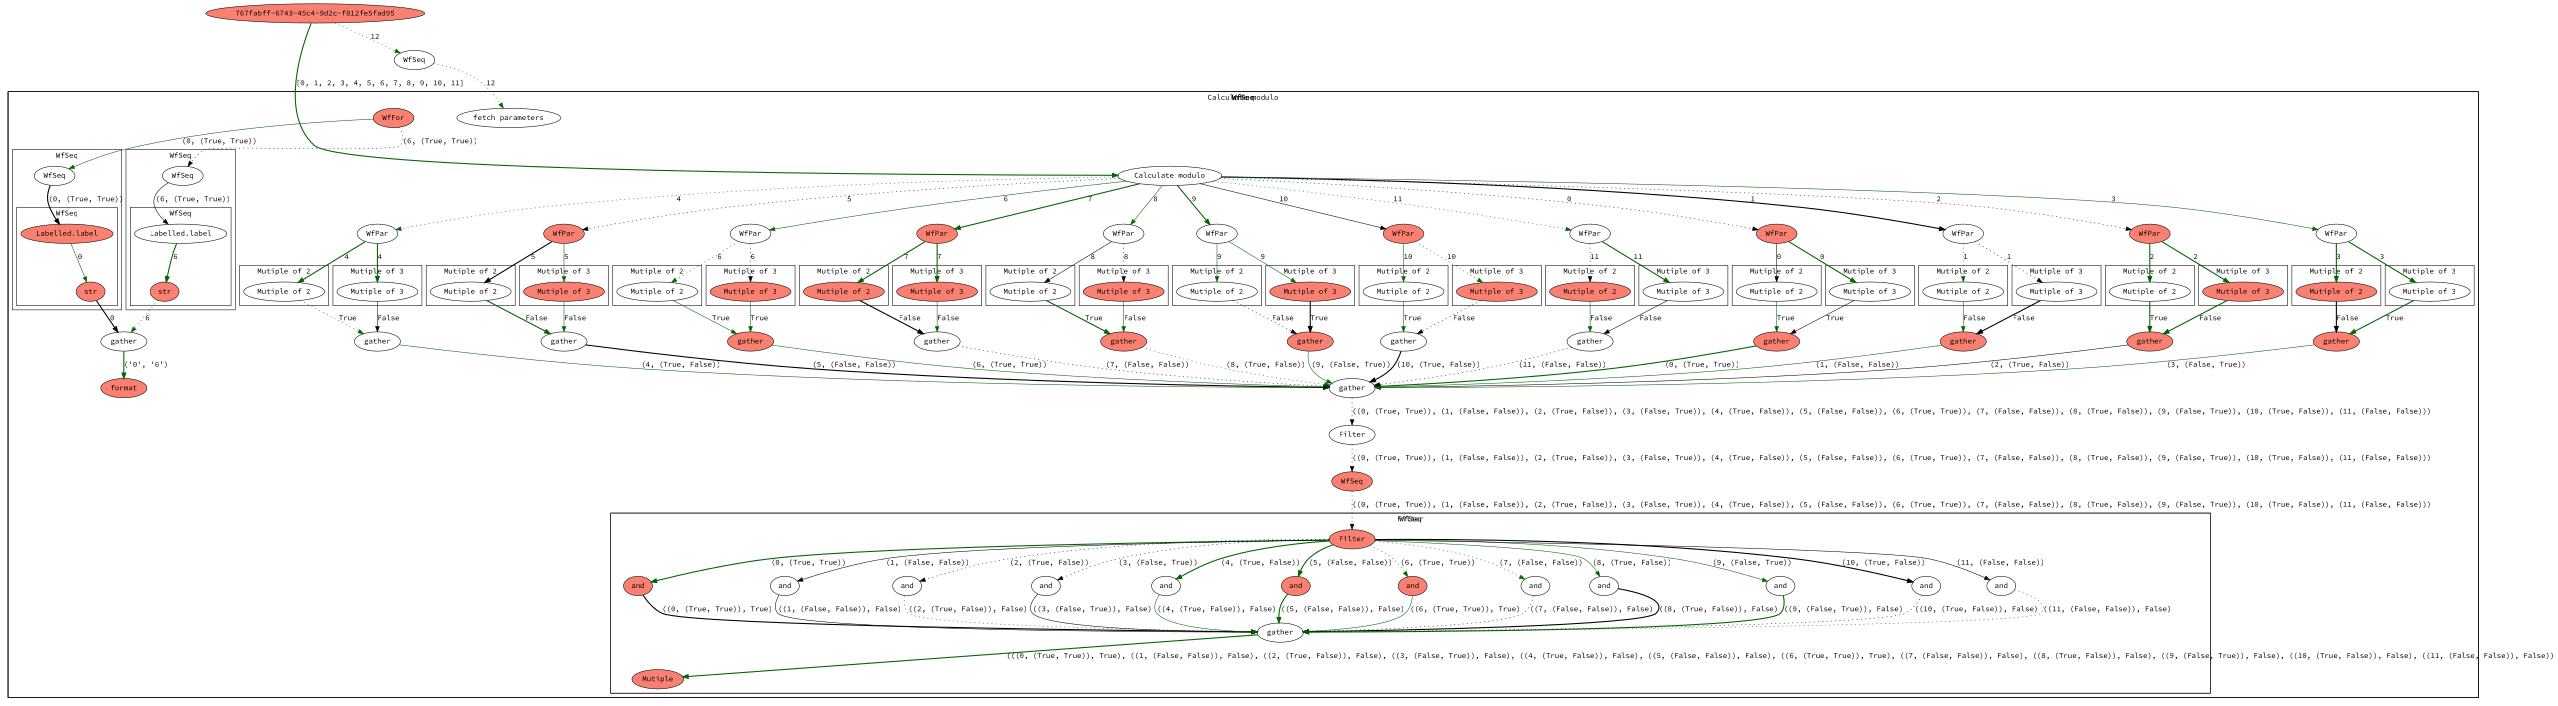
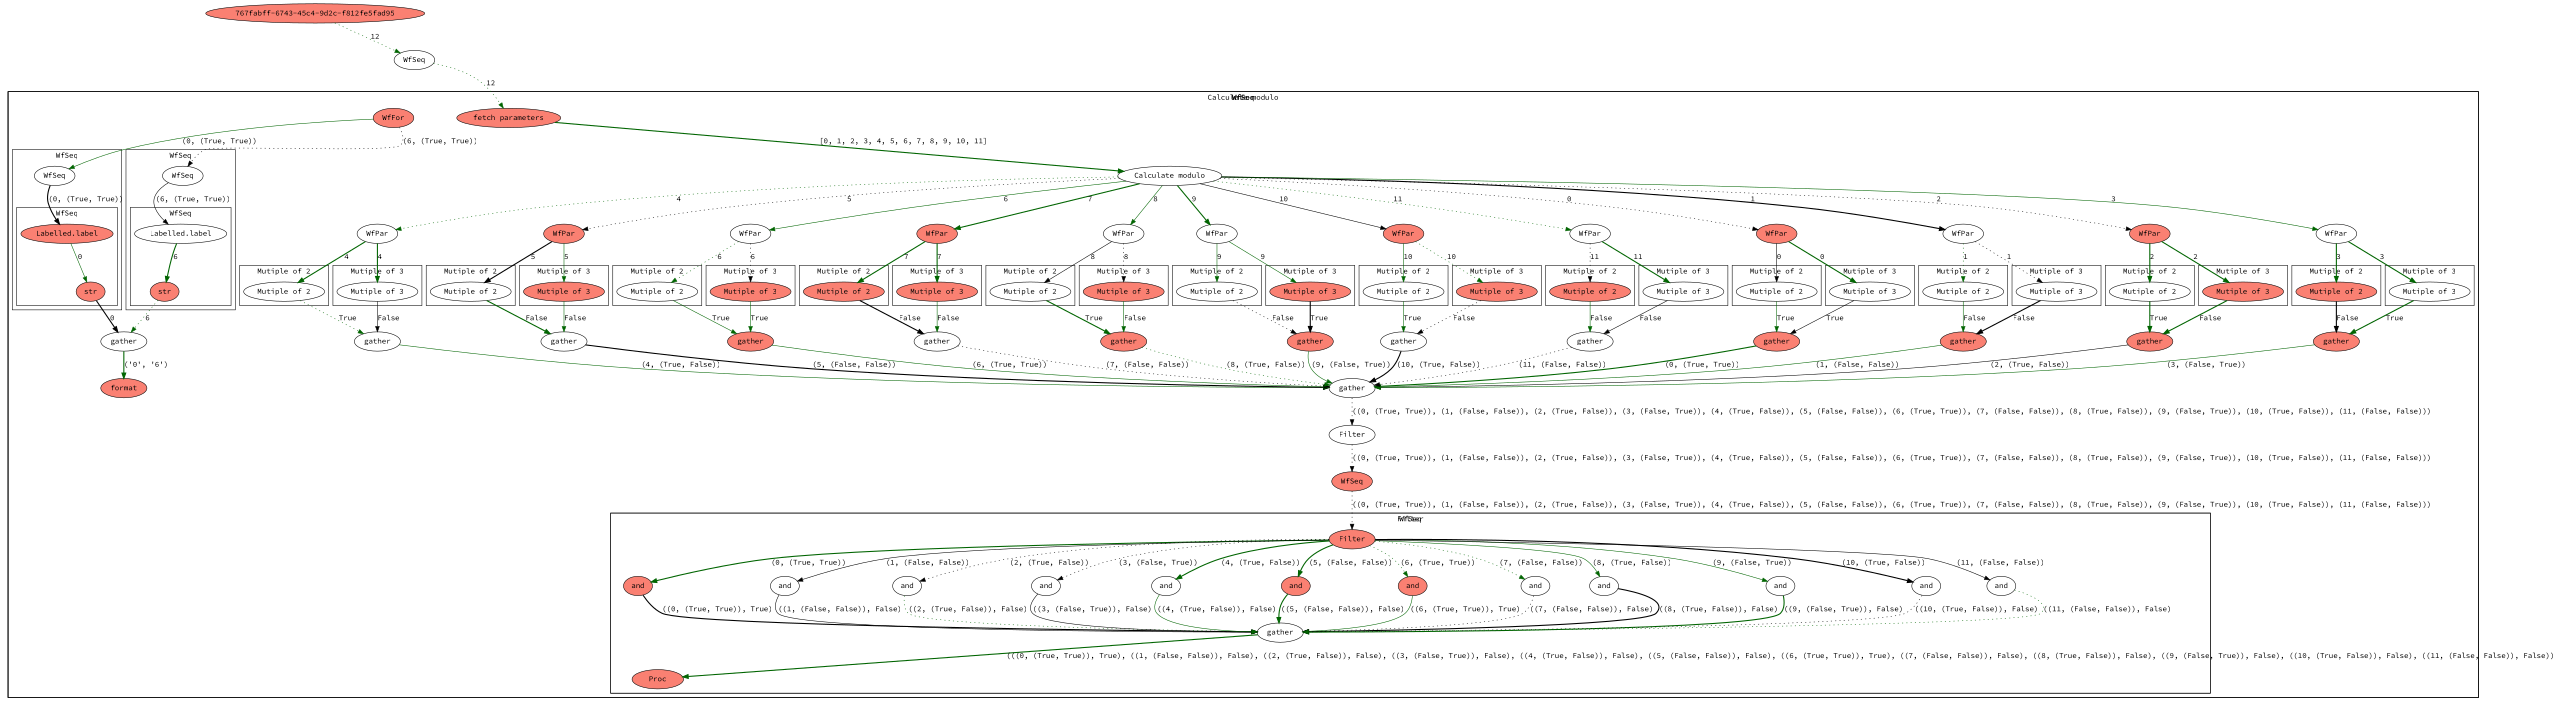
  digraph {
    fontname="Source Code Pro"
    node [fillcolor=white fontname="Source Code Pro" style=filled]
    edge [color=darkgreen fontname="Source Code Pro" style=bold]
    n1 [label="Mutiple of 2"]
    n2 [label="Mutiple of 3"]
    n3 [label="Mutiple of 2"]
    n4 [label="Mutiple of 3"]
    n5 [label="Mutiple of 2"]
    n6 [fillcolor=salmon label="Mutiple of 3"]
    n7 [fillcolor=salmon label="Mutiple of 2"]
    n8 [label="Mutiple of 3"]
    n9 [label="Mutiple of 2"]
    n10 [label="Mutiple of 3"]
    n11 [label="Mutiple of 2"]
    n12 [fillcolor=salmon label="Mutiple of 3"]
    n13 [label="Mutiple of 2"]
    n14 [fillcolor=salmon label="Mutiple of 3"]
    n15 [fillcolor=salmon label="Mutiple of 2"]
    n16 [fillcolor=salmon label="Mutiple of 3"]
    n17 [label="Mutiple of 2"]
    n18 [fillcolor=salmon label="Mutiple of 3"]
    n19 [label="Mutiple of 2"]
    n20 [fillcolor=salmon label="Mutiple of 3"]
    n21 [label="Mutiple of 2"]
    n22 [fillcolor=salmon label="Mutiple of 3"]
    n23 [fillcolor=salmon label="Mutiple of 2"]
    n24 [label="Mutiple of 3"]
    n25 [fillcolor=salmon label=Filter]
    n26 [fillcolor=salmon label=and]
    n27 [label=and]
    n28 [label=and]
    n29 [label=and]
    n30 [label=and]
    n31 [fillcolor=salmon label=and]
    n32 [fillcolor=salmon label=and]
    n33 [label=and]
    n34 [label=and]
    n35 [label=and]
    n36 [label=and]
    n37 [label=and]
    n38 [label=gather]
-   n39 [fillcolor=salmon label=Mutiple]
+   n39 [fillcolor=salmon label=Proc]
    n40 [fillcolor=salmon label="Labelled.label"]
    n41 [fillcolor=salmon label=str]
    n42 [label=WfSeq]
    n43 [label="Labelled.label"]
    n44 [fillcolor=salmon label=str]
    n45 [label=WfSeq]
-   n46 [label="fetch parameters"]
+   n46 [fillcolor=salmon label="fetch parameters"]
    n47 [label="Calculate modulo"]
    n48 [fillcolor=salmon label=WfPar]
    n49 [fillcolor=salmon label=gather]
    n50 [label=WfPar]
    n51 [fillcolor=salmon label=gather]
    n52 [fillcolor=salmon label=WfPar]
    n53 [fillcolor=salmon label=gather]
    n54 [label=WfPar]
    n55 [fillcolor=salmon label=gather]
    n56 [label=WfPar]
    n57 [label=gather]
    n58 [fillcolor=salmon label=WfPar]
    n59 [label=gather]
    n60 [label=WfPar]
    n61 [fillcolor=salmon label=gather]
    n62 [fillcolor=salmon label=WfPar]
    n63 [label=gather]
    n64 [label=WfPar]
    n65 [fillcolor=salmon label=gather]
    n66 [label=WfPar]
    n67 [fillcolor=salmon label=gather]
    n68 [fillcolor=salmon label=WfPar]
    n69 [label=gather]
    n70 [label=WfPar]
    n71 [label=gather]
    n72 [label=gather]
    n73 [label=Filter]
    n74 [fillcolor=salmon label=WfSeq]
    n75 [fillcolor=salmon label=WfFor]
    n76 [label=gather]
    n77 [fillcolor=salmon label=format]
    n78 [label=WfSeq]
    n79 [fillcolor=salmon label="767fabff-6743-45c4-9d2c-f812fe5fad95"]
    subgraph cluster_1 {
      label=WfSeq
      n46
      n47
      n48
      n49
      n50
      n51
      n52
      n53
      n54
      n55
      n56
      n57
      n58
      n59
      n60
      n61
      n62
      n63
      n64
      n65
      n66
      n67
      n68
      n69
      n70
      n71
      n72
      n73
      n74
      n75
      n76
      n77
      subgraph cluster_2 {
        label="Calculate modulo"
      }
      subgraph cluster_3 {
        label="Mutiple of 2"
        n1
      }
      subgraph cluster_4 {
        label="Mutiple of 3"
        n2
      }
      subgraph cluster_5 {
        label="Mutiple of 2"
        n3
      }
      subgraph cluster_6 {
        label="Mutiple of 3"
        n4
      }
      subgraph cluster_7 {
        label="Mutiple of 2"
        n5
      }
      subgraph cluster_8 {
        label="Mutiple of 3"
        n6
      }
      subgraph cluster_9 {
        label="Mutiple of 2"
        n7
      }
      subgraph cluster_10 {
        label="Mutiple of 3"
        n8
      }
      subgraph cluster_11 {
        label="Mutiple of 2"
        n9
      }
      subgraph cluster_12 {
        label="Mutiple of 3"
        n10
      }
      subgraph cluster_13 {
        label="Mutiple of 2"
        n11
      }
      subgraph cluster_14 {
        label="Mutiple of 3"
        n12
      }
      subgraph cluster_15 {
        label="Mutiple of 2"
        n13
      }
      subgraph cluster_16 {
        label="Mutiple of 3"
        n14
      }
      subgraph cluster_17 {
        label="Mutiple of 2"
        n15
      }
      subgraph cluster_18 {
        label="Mutiple of 3"
        n16
      }
      subgraph cluster_19 {
        label="Mutiple of 2"
        n17
      }
      subgraph cluster_20 {
        label="Mutiple of 3"
        n18
      }
      subgraph cluster_21 {
        label="Mutiple of 2"
        n19
      }
      subgraph cluster_22 {
        label="Mutiple of 3"
        n20
      }
      subgraph cluster_23 {
        label="Mutiple of 2"
        n21
      }
      subgraph cluster_24 {
        label="Mutiple of 3"
        n22
      }
      subgraph cluster_25 {
        label="Mutiple of 2"
        n23
      }
      subgraph cluster_26 {
        label="Mutiple of 3"
        n24
      }
      subgraph cluster_27 {
        label=WfSeq
        n25
        n26
        n27
        n28
        n29
        n30
        n31
        n32
        n33
        n34
        n35
        n36
        n37
        n38
        n39
        subgraph cluster_28 {
          label=Filter
        }
      }
      subgraph cluster_29 {
        label=WfFor
      }
      subgraph cluster_30 {
        label=WfSeq
        n42
        subgraph cluster_31 {
          label=WfSeq
          n40
          n41
        }
      }
      subgraph cluster_32 {
        label=WfSeq
        n45
        subgraph cluster_33 {
          label=WfSeq
          n43
          n44
        }
      }
    }
    n1 -> n49 [label=True style=solid]
    n2 -> n49 [color=black label=True style=solid]
    n3 -> n51 [label=False style=solid]
    n4 -> n51 [color=black label=False]
    n5 -> n53 [label=True]
    n6 -> n53 [label=False]
    n7 -> n55 [color=black label=False]
    n8 -> n55 [label=True]
    n9 -> n57 [label=True style=dotted]
    n10 -> n57 [color=black label=False style=solid]
    n11 -> n59 [label=False]
    n12 -> n59 [label=False style=solid]
    n13 -> n61 [label=True style=solid]
    n14 -> n61 [label=True style=solid]
    n15 -> n63 [color=black label=False]
    n16 -> n63 [label=False style=solid]
    n17 -> n65 [label=True]
    n18 -> n65 [label=False style=solid]
    n19 -> n67 [color=black label=False style=dotted]
    n20 -> n67 [color=black label=True]
    n21 -> n69 [label=True style=solid]
    n22 -> n69 [color=black label=False style=dotted]
    n23 -> n71 [label=False style=solid]
    n24 -> n71 [color=black label=False style=solid]
    n25 -> n26 [label="(0, (True, True))"]
    n25 -> n27 [color=black label="(1, (False, False))" style=solid]
    n25 -> n28 [color=black label="(2, (True, False))" style=dotted]
    n25 -> n29 [color=black label="(3, (False, True))" style=dotted]
    n25 -> n30 [label="(4, (True, False))"]
    n25 -> n31 [label="(5, (False, False))"]
    n25 -> n32 [label="(6, (True, True))" style=dotted]
    n25 -> n33 [label="(7, (False, False))" style=dotted]
    n25 -> n34 [label="(8, (True, False))" style=solid]
    n25 -> n35 [label="(9, (False, True))" style=solid]
    n25 -> n36 [color=black label="(10, (True, False))"]
    n25 -> n37 [color=black label="(11, (False, False))" style=solid]
    n26 -> n38 [color=black label="((0, (True, True)), True)"]
    n27 -> n38 [color=black label="((1, (False, False)), False)" style=solid]
    n28 -> n38 [label="((2, (True, False)), False)" style=dotted]
    n29 -> n38 [color=black label="((3, (False, True)), False)" style=solid]
    n30 -> n38 [label="((4, (True, False)), False)" style=solid]
    n31 -> n38 [label="((5, (False, False)), False)"]
    n32 -> n38 [label="((6, (True, True)), True)" style=solid]
    n33 -> n38 [color=black label="((7, (False, False)), False)" style=dotted]
    n34 -> n38 [color=black label="((8, (True, False)), False)"]
    n35 -> n38 [label="((9, (False, True)), False)"]
    n36 -> n38 [color=black label="((10, (True, False)), False)" style=dotted]
    n37 -> n38 [label="((11, (False, False)), False)" style=dotted]
    n38 -> n39 [label="(((0, (True, True)), True), ((1, (False, False)), False), ((2, (True, False)), False), ((3, (False, True)), False), ((4, (True, False)), False), ((5, (False, False)), False), ((6, (True, True)), True), ((7, (False, False)), False), ((8, (True, False)), False), ((9, (False, True)), False), ((10, (True, False)), False), ((11, (False, False)), False))"]
    n40 -> n41 [label=0 style=solid]
    n41 -> n76 [color=black label=0]
    n42 -> n40 [color=black label="(0, (True, True))"]
    n43 -> n44 [label=6]
    n44 -> n76 [label=6 style=dotted]
    n45 -> n43 [color=black label="(6, (True, True))" style=solid]
-   n79 -> n47 [label="[0, 1, 2, 3, 4, 5, 6, 7, 8, 9, 10, 11]"]
+   n46 -> n47 [label="[0, 1, 2, 3, 4, 5, 6, 7, 8, 9, 10, 11]"]
    n47 -> n48 [color=black label=0 style=dotted]
    n47 -> n50 [color=black label=1]
    n47 -> n52 [color=black label=2 style=dotted]
    n47 -> n54 [label=3 style=solid]
    n47 -> n56 [label=4 style=dotted]
    n47 -> n58 [color=black label=5 style=dotted]
    n47 -> n60 [label=6 style=solid]
    n47 -> n62 [label=7]
    n47 -> n64 [label=8 style=solid]
    n47 -> n66 [label=9]
    n47 -> n68 [color=black label=10 style=solid]
    n47 -> n70 [label=11 style=dotted]
    n48 -> n1 [color=black label=0 style=solid]
    n48 -> n2 [label=0]
    n49 -> n72 [label="(0, (True, True))"]
    n50 -> n3 [label=1 style=dotted]
    n50 -> n4 [color=black label=1 style=dotted]
    n51 -> n72 [label="(1, (False, False))" style=solid]
    n52 -> n5 [label=2]
    n52 -> n6 [label=2]
    n53 -> n72 [color=black label="(2, (True, False))" style=solid]
    n54 -> n7 [label=3]
    n54 -> n8 [label=3]
    n55 -> n72 [label="(3, (False, True))" style=solid]
    n56 -> n9 [label=4]
    n56 -> n10 [label=4]
    n57 -> n72 [label="(4, (True, False))" style=solid]
    n58 -> n11 [color=black label=5]
    n58 -> n12 [label=5 style=solid]
    n59 -> n72 [color=black label="(5, (False, False))"]
    n60 -> n13 [label=6 style=dotted]
    n60 -> n14 [color=black label=6 style=dotted]
    n61 -> n72 [label="(6, (True, True))" style=solid]
    n62 -> n15 [label=7]
    n62 -> n16 [label=7]
    n63 -> n72 [color=black label="(7, (False, False))" style=dotted]
    n64 -> n17 [color=black label=8 style=solid]
    n64 -> n18 [color=black label=8 style=dotted]
    n65 -> n72 [label="(8, (True, False))" style=dotted]
    n66 -> n19 [label=9 style=solid]
    n66 -> n20 [label=9 style=solid]
    n67 -> n72 [label="(9, (False, True))" style=solid]
    n68 -> n21 [label=10 style=solid]
    n68 -> n22 [label=10 style=dotted]
    n69 -> n72 [color=black label="(10, (True, False))"]
    n70 -> n23 [color=black label=11 style=dotted]
    n70 -> n24 [label=11]
    n71 -> n72 [color=black label="(11, (False, False))" style=dotted]
    n72 -> n73 [color=black label="((0, (True, True)), (1, (False, False)), (2, (True, False)), (3, (False, True)), (4, (True, False)), (5, (False, False)), (6, (True, True)), (7, (False, False)), (8, (True, False)), (9, (False, True)), (10, (True, False)), (11, (False, False)))" style=dotted]
    n73 -> n74 [color=black label="((0, (True, True)), (1, (False, False)), (2, (True, False)), (3, (False, True)), (4, (True, False)), (5, (False, False)), (6, (True, True)), (7, (False, False)), (8, (True, False)), (9, (False, True)), (10, (True, False)), (11, (False, False)))" style=dotted]
    n74 -> n25 [color=black label="((0, (True, True)), (1, (False, False)), (2, (True, False)), (3, (False, True)), (4, (True, False)), (5, (False, False)), (6, (True, True)), (7, (False, False)), (8, (True, False)), (9, (False, True)), (10, (True, False)), (11, (False, False)))" style=dotted]
    n75 -> n42 [label="(0, (True, True))" style=solid]
    n75 -> n45 [color=black label="(6, (True, True))" style=dotted]
    n76 -> n77 [label="('0', '6')"]
    n78 -> n46 [label=12 style=dotted]
    n79 -> n78 [label=12 style=dotted]
  }
